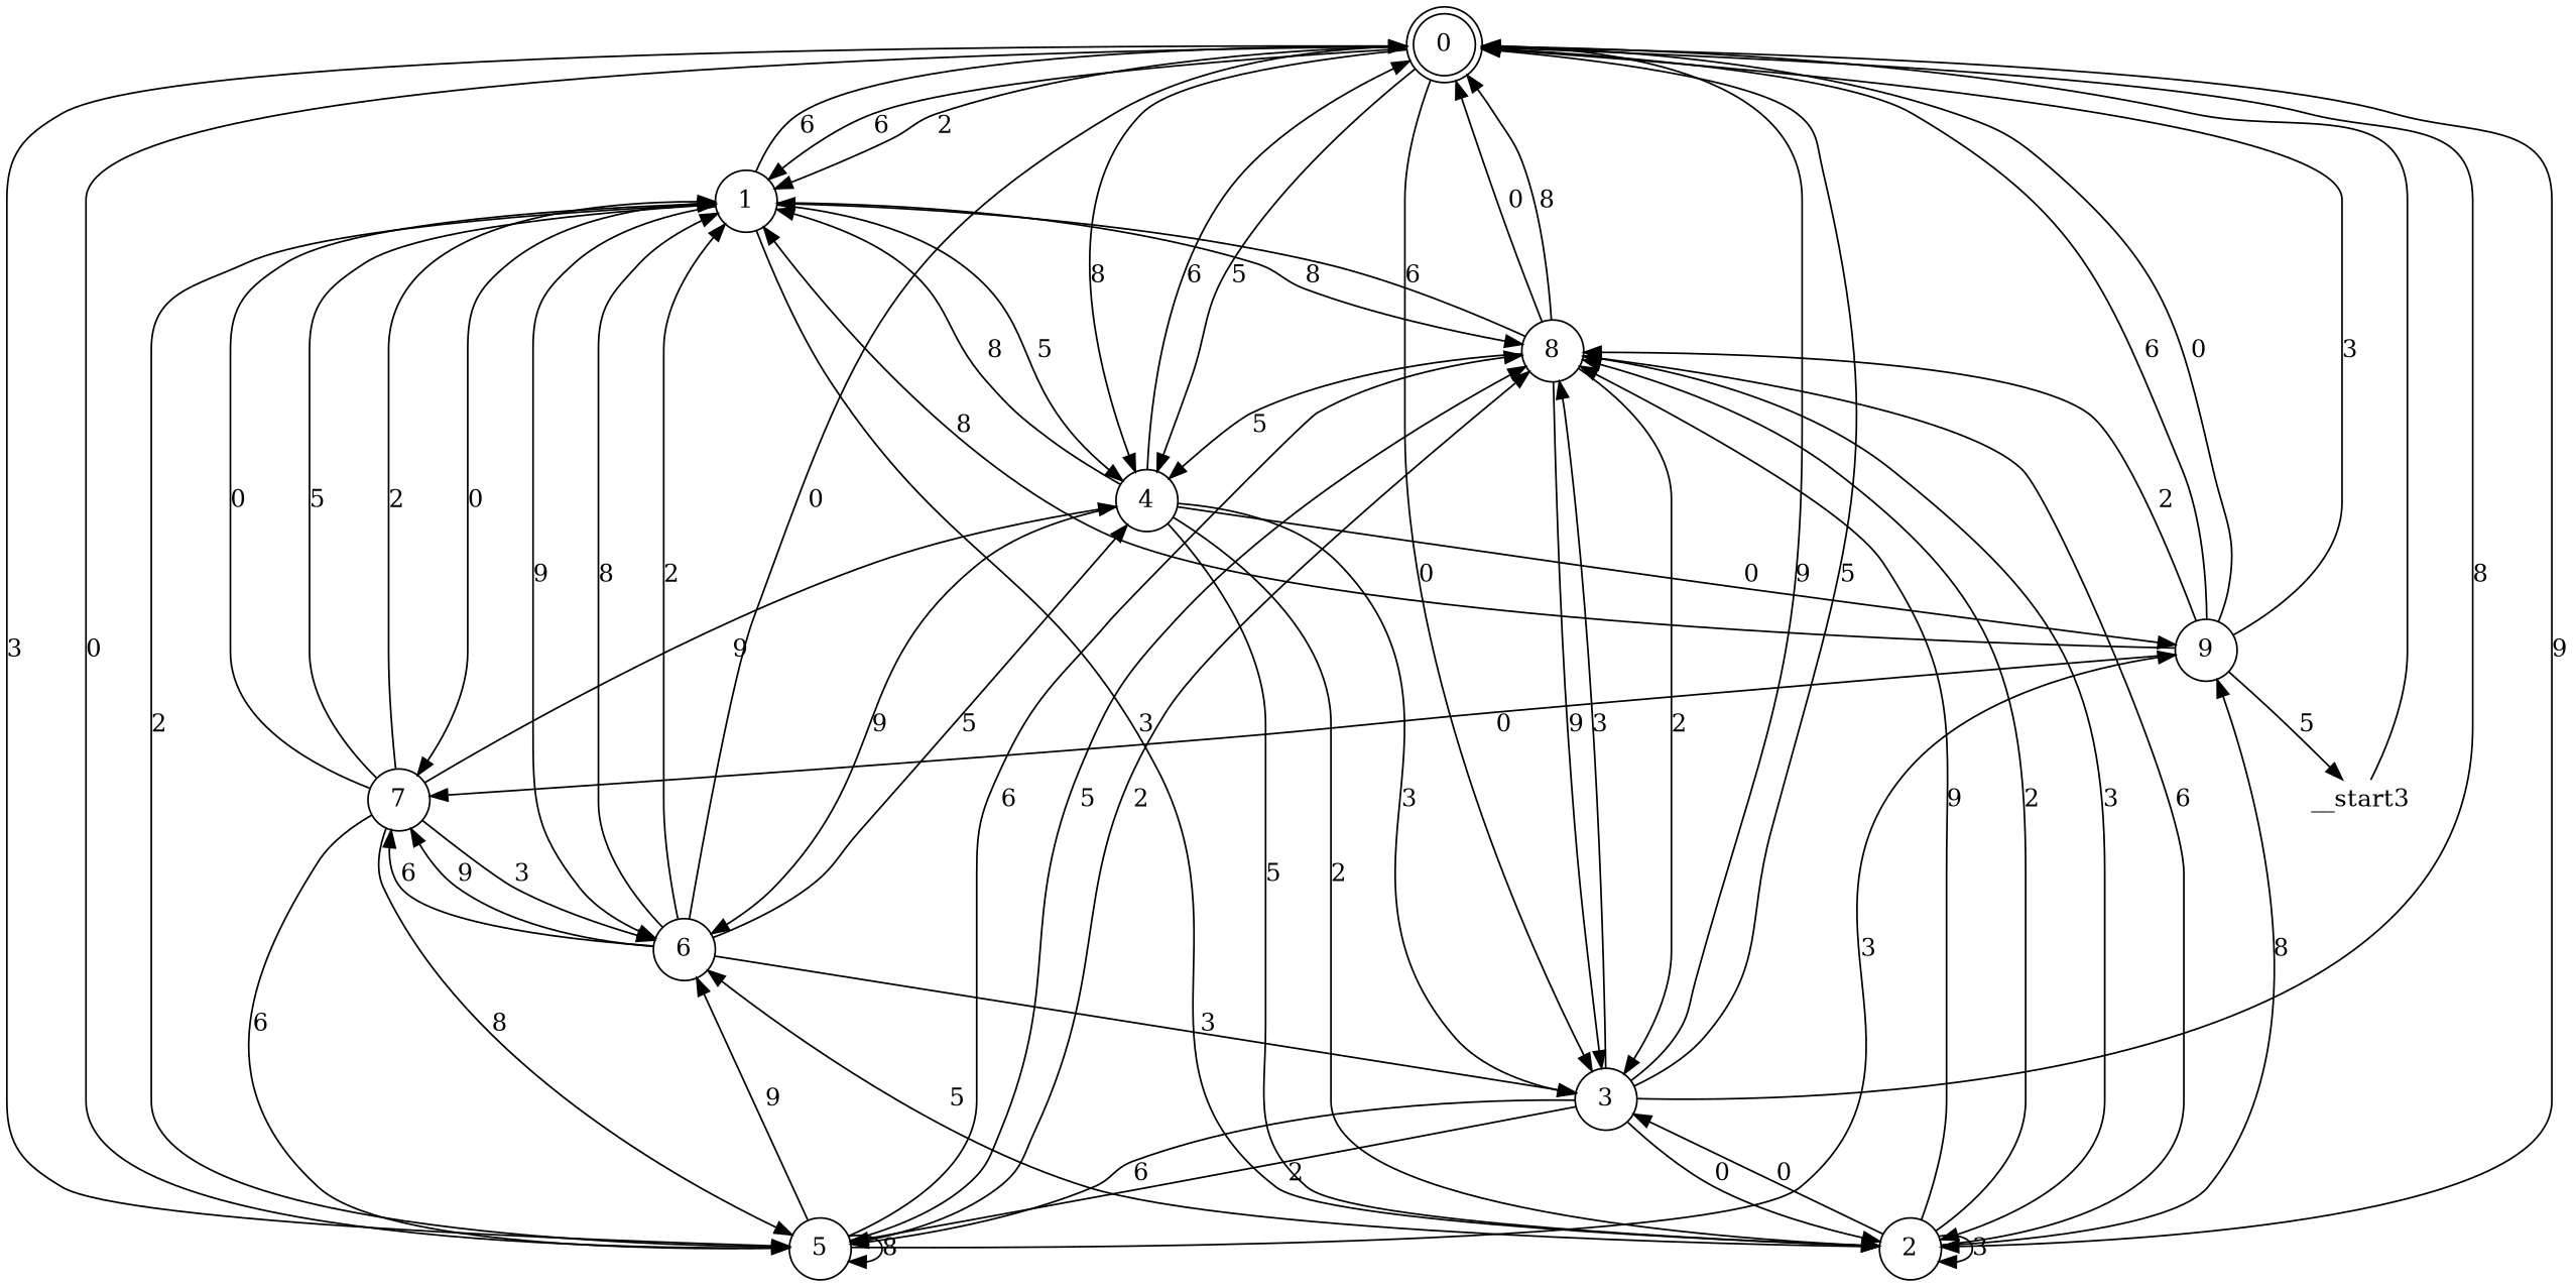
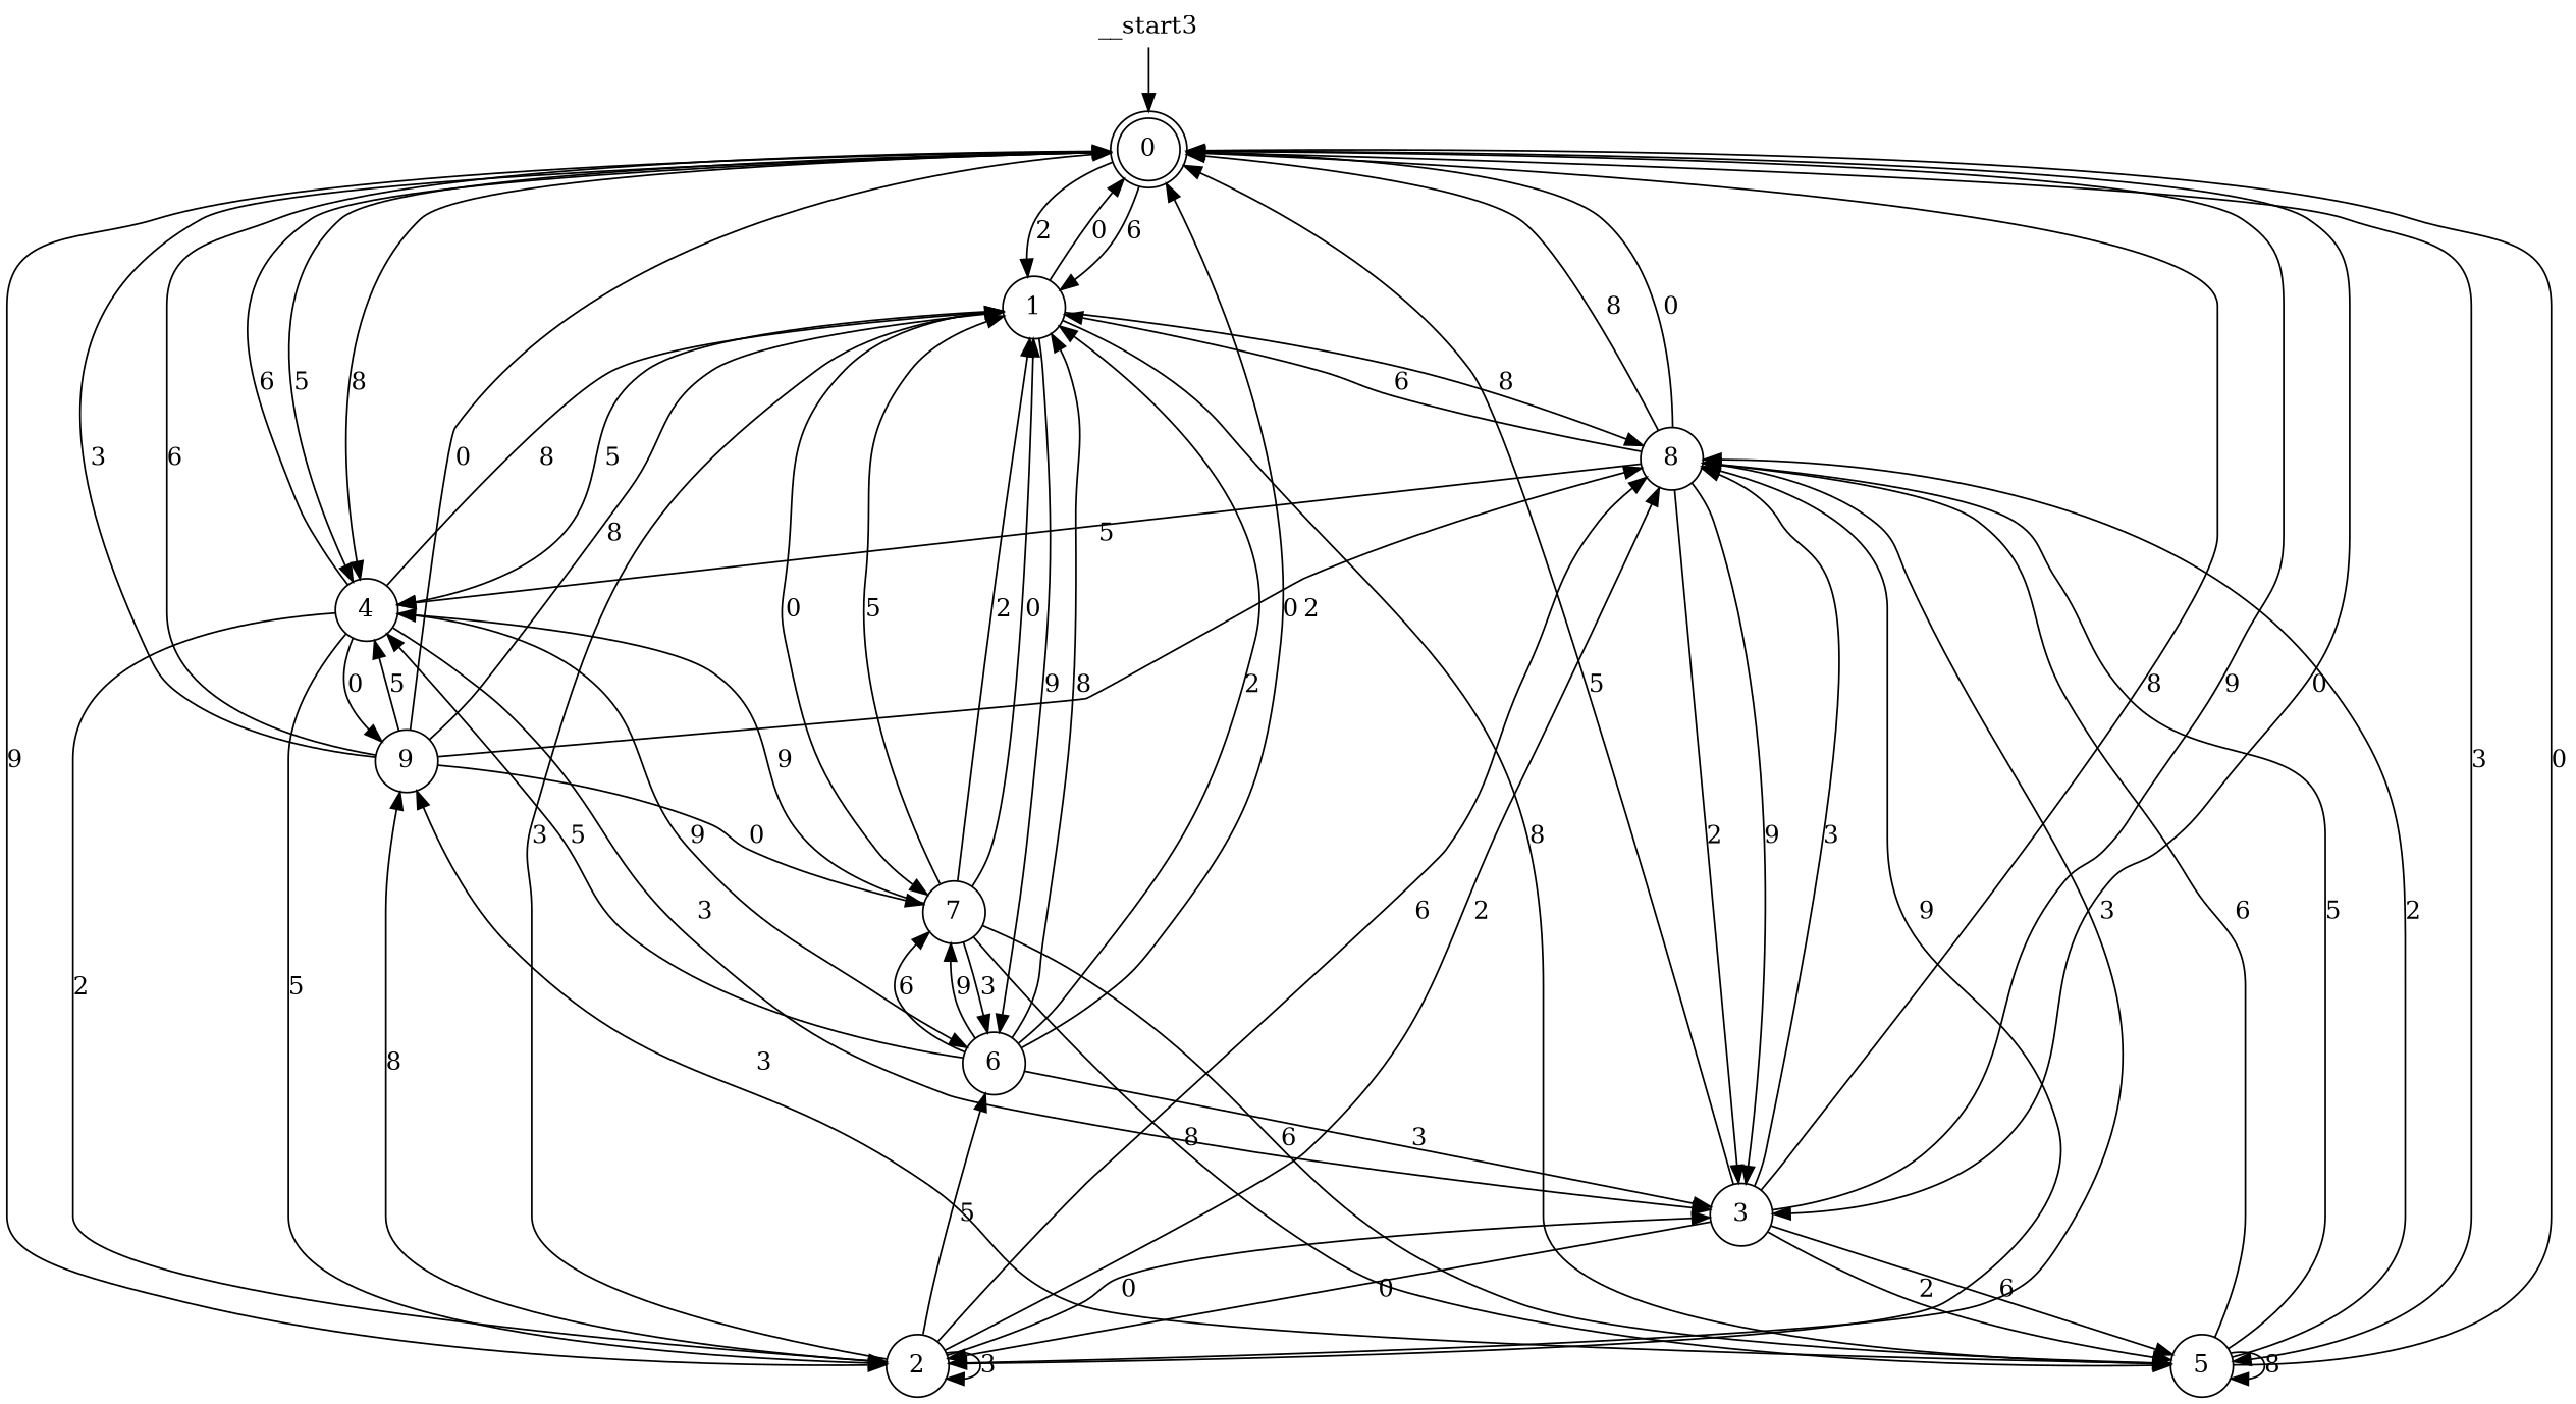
  digraph {
    node [shape=circle]
    n1 [label=0 shape=doublecircle]
    n2 [label=1]
    n3 [label=2]
    n4 [label=3]
    n5 [label=4]
    n6 [label=5]
    n7 [label=6]
    n8 [label=7]
    n9 [label=8]
    n10 [label=9]
    n11 [height=0 label=__start3 shape=none width=0]
    n1 -> n2 [label=6]
    n1 -> n2 [label=2]
    n1 -> n3 [label=9]
    n1 -> n4 [label=0]
    n1 -> n5 [label=5]
    n1 -> n5 [label=8]
    n1 -> n6 [label=3]
-   n2 -> n1 [label=6]
-   n2 -> n3 [label=3]
+   n2 -> n1 [label=0]
+   n3 -> n2 [label=3]
    n2 -> n5 [label=5]
-   n2 -> n6 [label=2]
+   n2 -> n6 [label=8]
    n2 -> n7 [label=9]
    n2 -> n8 [label=0]
    n2 -> n9 [label=8]
    n3 -> n3 [label=3]
    n3 -> n4 [label=0]
    n3 -> n7 [label=5]
    n3 -> n9 [label=6]
    n3 -> n9 [label=9]
    n3 -> n9 [label=2]
    n3 -> n10 [label=8]
    n4 -> n1 [label=9]
    n4 -> n1 [label=5]
    n4 -> n1 [label=8]
    n4 -> n3 [label=0]
    n4 -> n6 [label=6]
    n4 -> n6 [label=2]
    n4 -> n9 [label=3]
    n5 -> n1 [label=6]
    n5 -> n2 [label=8]
    n5 -> n3 [label=5]
    n5 -> n3 [label=2]
    n5 -> n4 [label=3]
    n5 -> n7 [label=9]
    n5 -> n10 [label=0]
    n6 -> n1 [label=0]
    n6 -> n6 [label=8]
-   n6 -> n7 [label=9]
    n6 -> n9 [label=6]
    n6 -> n9 [label=5]
    n6 -> n9 [label=2]
    n6 -> n10 [label=3]
    n7 -> n1 [label=0]
    n7 -> n2 [label=8]
    n7 -> n2 [label=2]
    n7 -> n4 [label=3]
    n7 -> n5 [label=5]
    n7 -> n8 [label=6]
    n7 -> n8 [label=9]
    n8 -> n2 [label=0]
    n8 -> n2 [label=5]
    n8 -> n2 [label=2]
    n8 -> n5 [label=9]
    n8 -> n6 [label=6]
    n8 -> n6 [label=8]
    n8 -> n7 [label=3]
    n9 -> n1 [label=0]
    n9 -> n1 [label=8]
    n9 -> n2 [label=6]
    n9 -> n3 [label=3]
    n9 -> n4 [label=9]
    n9 -> n4 [label=2]
    n9 -> n5 [label=5]
    n10 -> n1 [label=6]
    n10 -> n1 [label=0]
    n10 -> n1 [label=3]
    n10 -> n2 [label=8]
-   n10 -> n11 [label=5]
+   n10 -> n5 [label=5]
    n10 -> n8 [label=0]
    n10 -> n9 [label=2]
    n11 -> n1
  }
